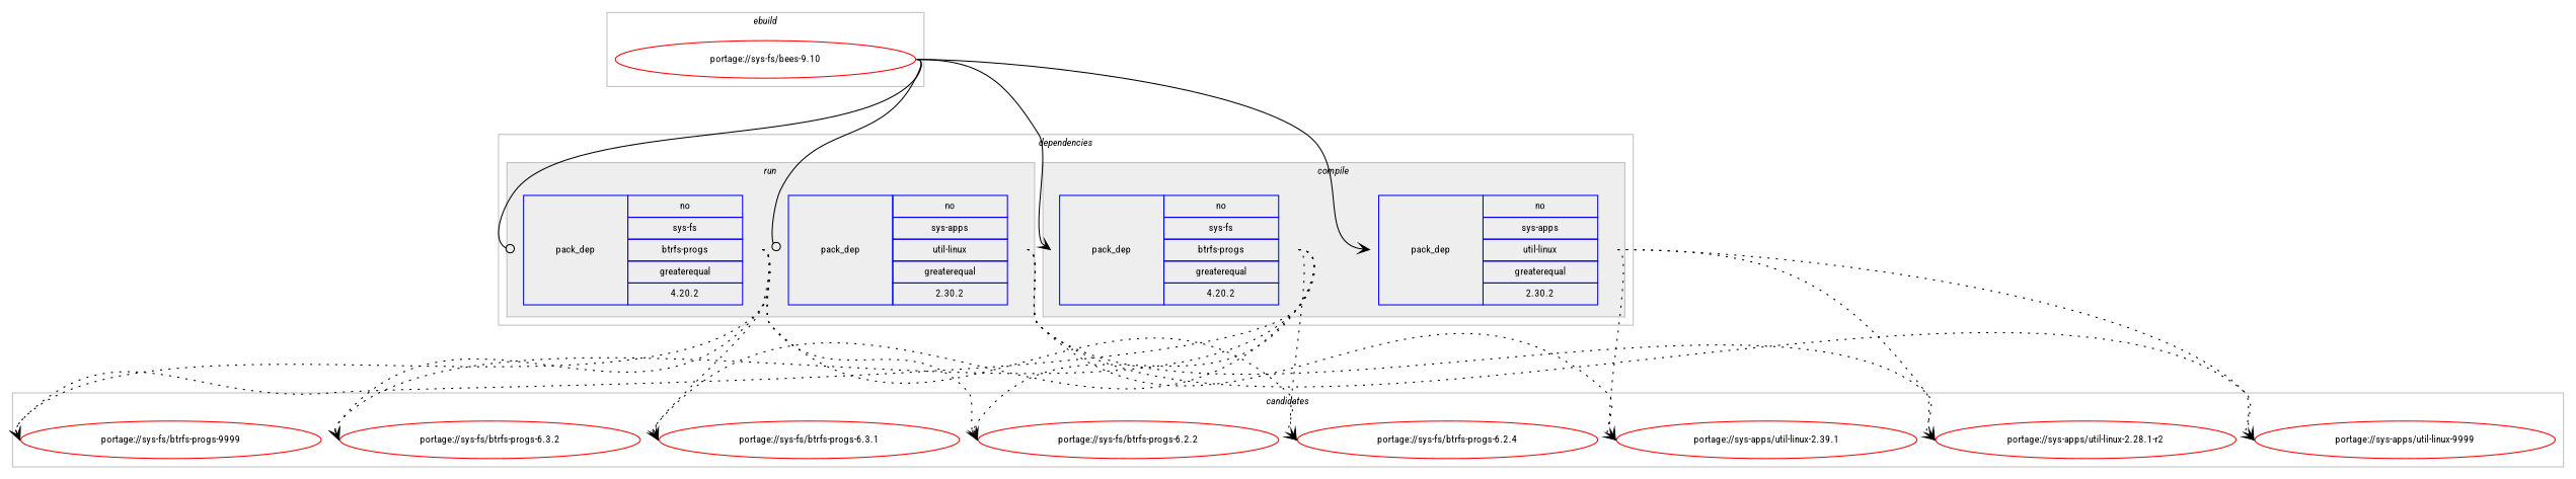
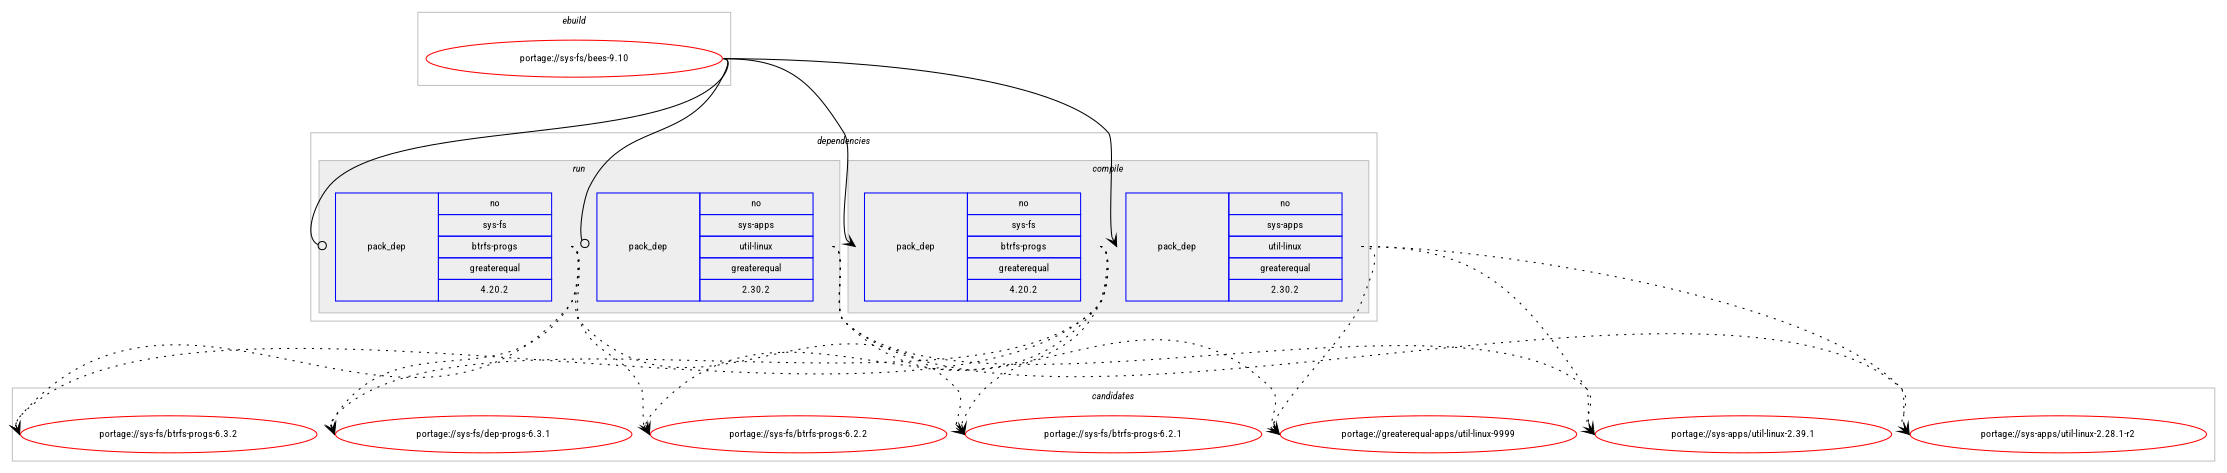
  digraph {
    compound=true
    concentrate=true
    fontname="Roboto Condensed"
    fontsize=10
    newrank=true
    rankdir=TB
    ranksep=1.5
    node [color=red fontname="Roboto Condensed" fontsize=10]
    edge [arrowhead=vee fontname="Roboto Condensed" headport=w style=dotted tailport=e weight=100]
    n1 [label="portage://sys-fs/bees-9.10" width=4]
    n2 [color=blue label=<<TABLE BORDER="0" CELLBORDER="1" CELLSPACING="0" CELLPADDING="4" WIDTH="220"><TR><TD ROWSPAN="6" CELLPADDING="30">pack_dep</TD></TR><TR><TD WIDTH="110">no</TD></TR><TR><TD>sys-apps</TD></TR><TR><TD>util-linux</TD></TR><TR><TD>greaterequal</TD></TR><TR><TD>2.30.2</TD></TR></TABLE>> shape=none]
    n3 [color=blue label=<<TABLE BORDER="0" CELLBORDER="1" CELLSPACING="0" CELLPADDING="4" WIDTH="220"><TR><TD ROWSPAN="6" CELLPADDING="30">pack_dep</TD></TR><TR><TD WIDTH="110">no</TD></TR><TR><TD>sys-fs</TD></TR><TR><TD>btrfs-progs</TD></TR><TR><TD>greaterequal</TD></TR><TR><TD>4.20.2</TD></TR></TABLE>> shape=none]
    n4 [color=blue label=<<TABLE BORDER="0" CELLBORDER="1" CELLSPACING="0" CELLPADDING="4" WIDTH="220"><TR><TD ROWSPAN="6" CELLPADDING="30">pack_dep</TD></TR><TR><TD WIDTH="110">no</TD></TR><TR><TD>sys-apps</TD></TR><TR><TD>util-linux</TD></TR><TR><TD>greaterequal</TD></TR><TR><TD>2.30.2</TD></TR></TABLE>> shape=none]
    n5 [color=blue label=<<TABLE BORDER="0" CELLBORDER="1" CELLSPACING="0" CELLPADDING="4" WIDTH="220"><TR><TD ROWSPAN="6" CELLPADDING="30">pack_dep</TD></TR><TR><TD WIDTH="110">no</TD></TR><TR><TD>sys-fs</TD></TR><TR><TD>btrfs-progs</TD></TR><TR><TD>greaterequal</TD></TR><TR><TD>4.20.2</TD></TR></TABLE>> shape=none]
    n6 [label="portage://sys-apps/util-linux-2.28.1-r2" width=4]
    n7 [label="portage://sys-apps/util-linux-2.39.1" width=4]
-   n8 [label="portage://sys-apps/util-linux-9999" width=4]
-   n9 [label="portage://sys-fs/btrfs-progs-6.2.4" width=4]
+   n8 [label="portage://greaterequal-apps/util-linux-9999" width=4]
+   n9 [label="portage://sys-fs/btrfs-progs-6.2.1" width=4]
    n10 [label="portage://sys-fs/btrfs-progs-6.2.2" width=4]
-   n11 [label="portage://sys-fs/btrfs-progs-6.3.1" width=4]
+   n11 [label="portage://sys-fs/dep-progs-6.3.1" width=4]
    n12 [label="portage://sys-fs/btrfs-progs-6.3.2" width=4]
-   n13 [label="portage://sys-fs/btrfs-progs-9999" width=4]
    subgraph cluster_1 {
      color=gray
      label=<<i>ebuild</i>>
      rank=same
      n1
    }
    subgraph cluster_2 {
      color=gray
      label=<<i>dependencies</i>>
      subgraph cluster_3 {
        color=gray
        fillcolor="#eeeeee"
        label=<<i>compile</i>>
        style=filled
        subgraph sub_4 {
          color=gray
          fillcolor="#eeeeee"
          label=<<i>compile</i>>
          style=filled
          n2
        }
        subgraph sub_5 {
          color=gray
          fillcolor="#eeeeee"
          label=<<i>compile</i>>
          style=filled
          n3
        }
      }
      subgraph cluster_6 {
        color=gray
        fillcolor="#eeeeee"
        label=<<i>compile and run</i>>
        style=filled
      }
      subgraph cluster_7 {
        color=gray
        fillcolor="#eeeeee"
        label=<<i>run</i>>
        style=filled
        subgraph sub_8 {
          color=gray
          fillcolor="#eeeeee"
          label=<<i>run</i>>
          style=filled
          n4
        }
        subgraph sub_9 {
          color=gray
          fillcolor="#eeeeee"
          label=<<i>run</i>>
          style=filled
          n5
        }
      }
    }
    subgraph cluster_10 {
      color=gray
      label=<<i>candidates</i>>
      rank=same
      subgraph sub_11 {
        color=black
        label=<<i>candidates</i>>
        nodesep=1
        rank=same
        n6
        n7
        n8
      }
      subgraph sub_12 {
        color=black
        label=<<i>candidates</i>>
        nodesep=1
        rank=same
        n9
        n10
        n11
        n12
-       n13
      }
      subgraph sub_13 {
        color=black
        label=<<i>candidates</i>>
        nodesep=1
        rank=same
        n6
        n7
        n8
      }
      subgraph sub_14 {
        color=black
        label=<<i>candidates</i>>
        nodesep=1
        rank=same
        n9
        n10
        n11
        n12
-       n13
      }
    }
    n1 -> n2 [style=solid weight=20]
    n1 -> n3 [style=solid weight=20]
    n1 -> n4 [arrowhead=odot style=solid weight=20]
    n1 -> n5 [arrowhead=odot style=solid weight=20]
    n2 -> n6
    n2 -> n7
    n2 -> n8
    n3 -> n9
    n3 -> n10
    n3 -> n11
    n3 -> n12
-   n3 -> n13
    n4 -> n6
    n4 -> n7
    n4 -> n8
    n5 -> n9
    n5 -> n10
    n5 -> n11
    n5 -> n12
-   n5 -> n13
  }
